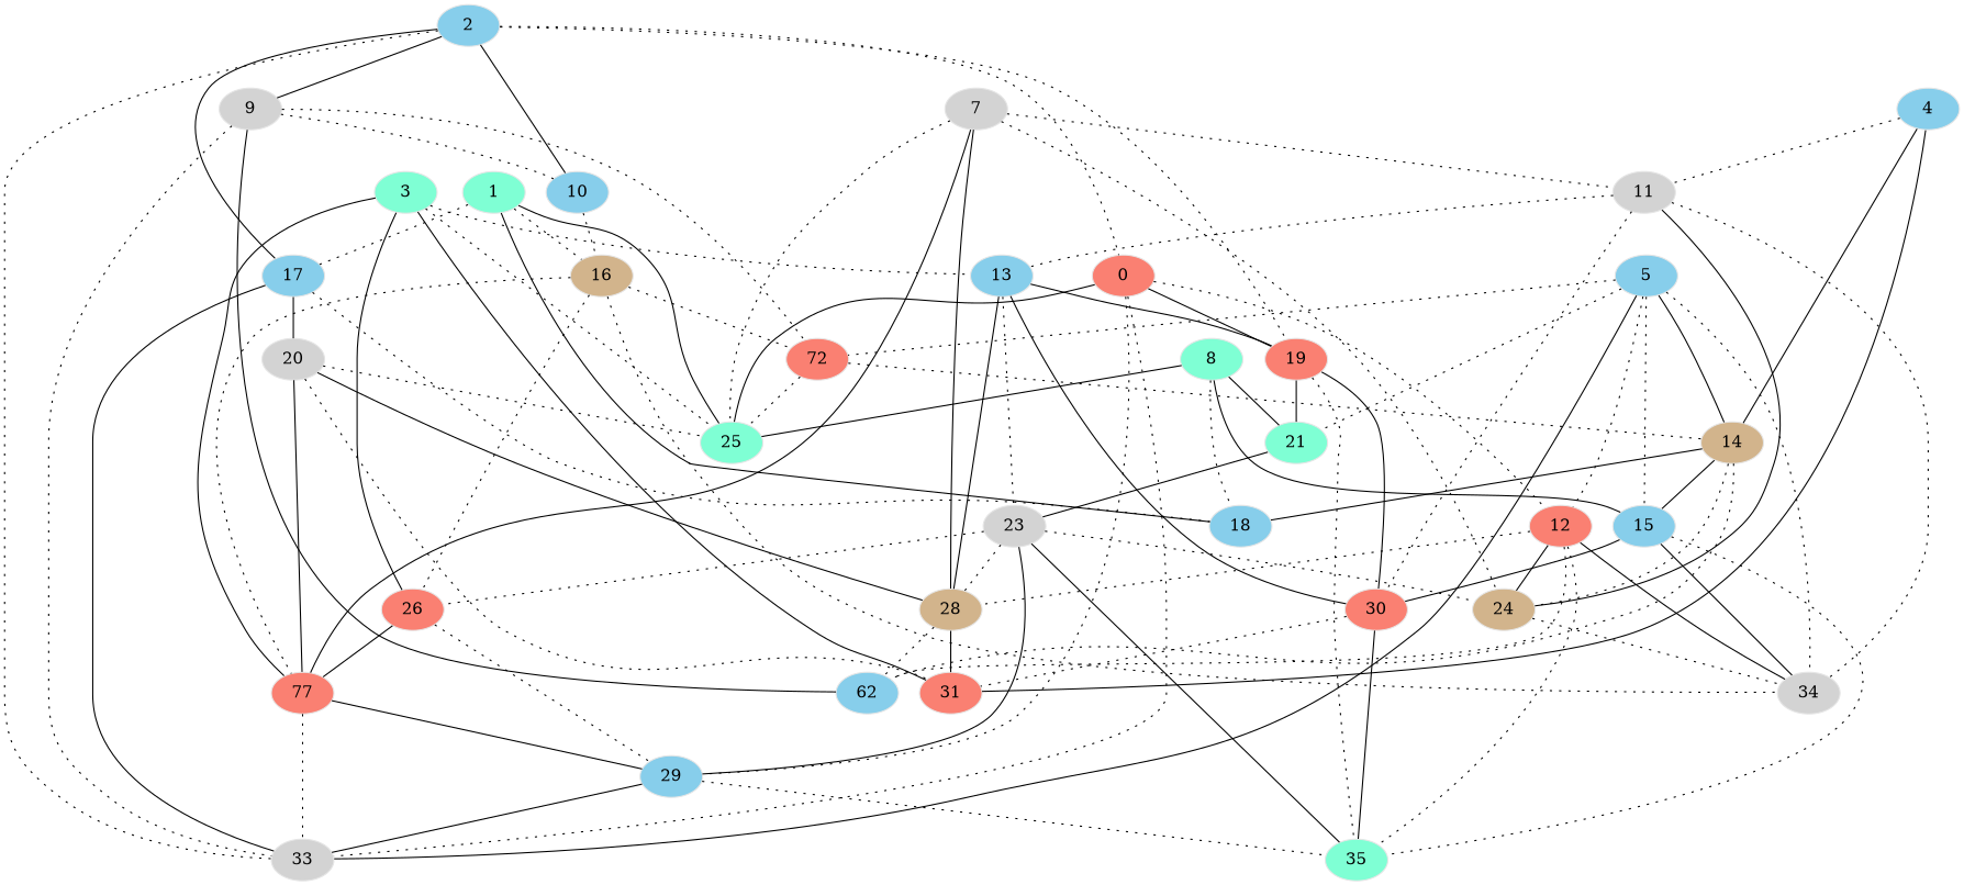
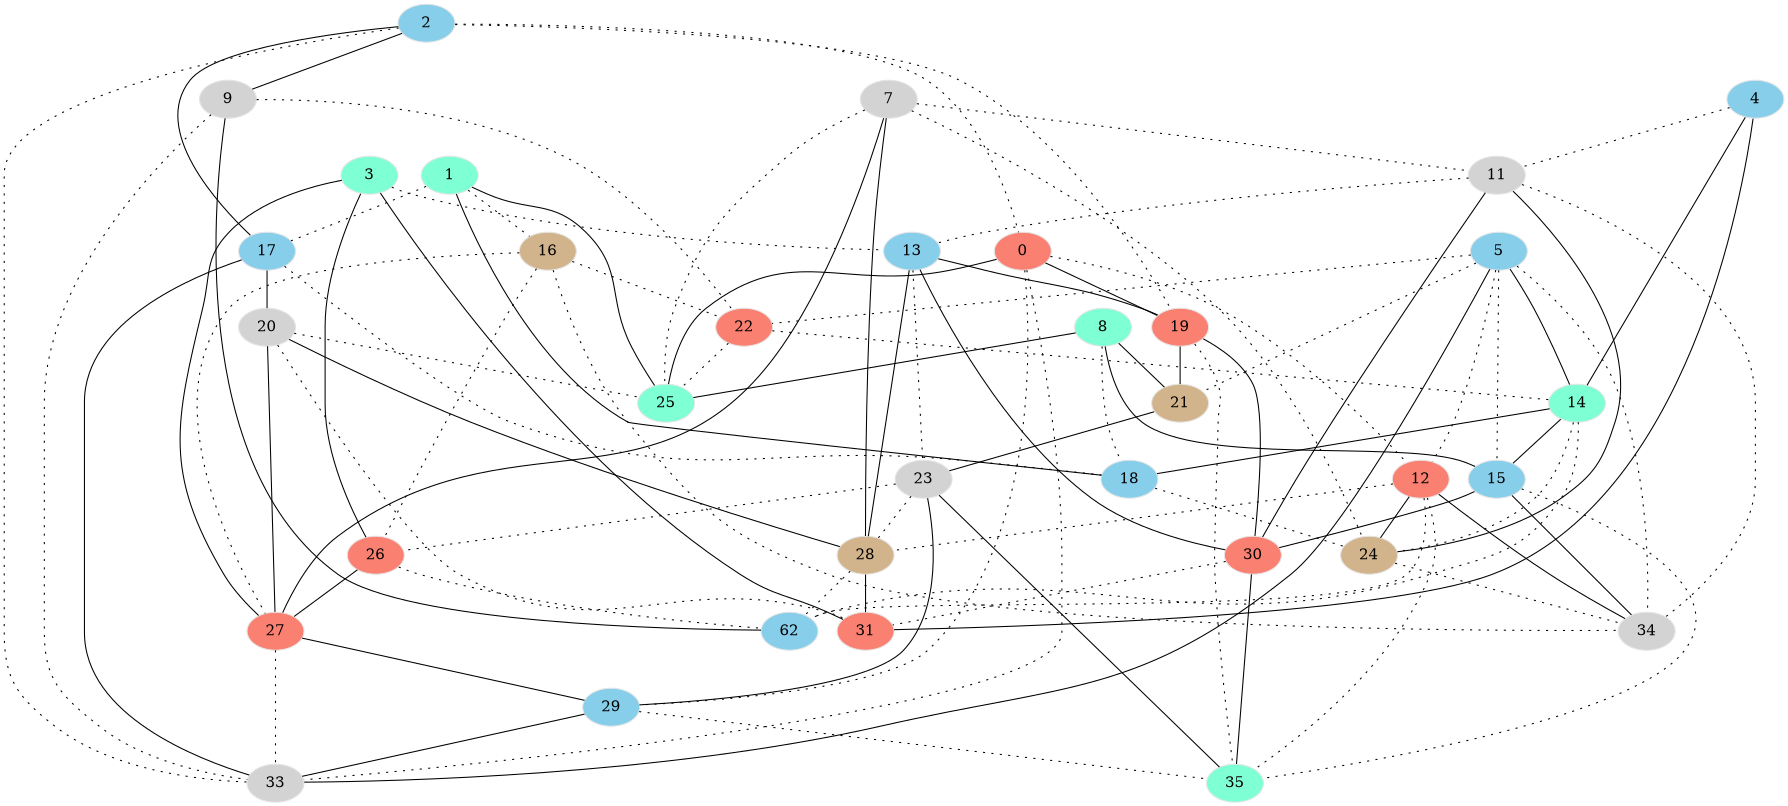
  graph {
    node [color=gray90 fillcolor=skyblue style=filled]
    edge [style=dotted weight=1.0]
    1 [fillcolor=aquamarine]
    16 [fillcolor=tan]
    17
    18
    25 [fillcolor=aquamarine]
    26 [fillcolor=salmon]
-   27 [fillcolor=salmon label=77]
+   27 [fillcolor=salmon]
    34 [fillcolor=lightgrey]
-   22 [fillcolor=salmon label=72]
+   22 [fillcolor=salmon]
    33 [fillcolor=lightgrey]
    20 [fillcolor=lightgrey]
    24 [fillcolor=tan]
    2
    n14 [fillcolor=salmon label=0]
    9 [fillcolor=lightgrey]
-   10
    19 [fillcolor=salmon]
    12 [fillcolor=salmon]
    29
    n20 [label=62]
-   21 [fillcolor=aquamarine]
+   21 [fillcolor=tan]
    30 [fillcolor=salmon]
    35 [fillcolor=aquamarine]
    3 [fillcolor=aquamarine]
    13
    31 [fillcolor=salmon]
    28 [fillcolor=tan]
    23 [fillcolor=lightgrey]
    4
    11 [fillcolor=lightgrey]
-   14 [fillcolor=tan]
+   14 [fillcolor=aquamarine]
    15
    5
    7 [fillcolor=lightgrey]
    8 [fillcolor=aquamarine]
    1 -- 16
    1 -- 17
    1 -- 18 [style=solid]
    1 -- 25 [style=solid]
    16 -- 26
    16 -- 27
    16 -- 34
    16 -- 22
    17 -- 18 [weight=2.0]
    17 -- 33 [style=solid]
    17 -- 20 [style=solid]
-   23 -- 24
+   18 -- 24
    26 -- 27 [style=solid]
-   26 -- 29
+   26 -- n20
    27 -- 33 [weight=2.0]
    27 -- 29 [style=solid]
    22 -- 25 [weight=2.0]
    22 -- 14
    20 -- 25
    20 -- 27 [style=solid]
    20 -- 31
    20 -- 28 [style=solid]
    24 -- 34
    2 -- 17 [style=solid]
    2 -- 33
    2 -- n14
    2 -- 9 [style=solid]
-   2 -- 10 [style=solid]
    2 -- 19
    n14 -- 25 [style=solid]
    n14 -- 33
    n14 -- 19 [style=solid]
    n14 -- 12
    n14 -- 29
    9 -- 22
    9 -- 33
-   9 -- 10
    9 -- n20 [style=solid weight=2.0]
-   10 -- 16
    19 -- 21 [style=solid]
    19 -- 30 [style=solid]
    19 -- 35
    12 -- 34 [style=solid]
    12 -- 24 [style=solid]
    12 -- n20 [weight=2.0]
    12 -- 35
    12 -- 28
    29 -- 33 [style=solid]
    29 -- 35
    21 -- 23 [style=solid weight=2.0]
    30 -- 35 [style=solid]
    30 -- 31 [weight=2.0]
-   3 -- 25
    3 -- 26 [style=solid]
    3 -- 27 [style=solid]
    3 -- 13 [weight=2.0]
    3 -- 31 [style=solid]
    13 -- 19 [style=solid]
    13 -- 30 [style=solid]
    13 -- 28 [style=solid weight=2.0]
    13 -- 23
    28 -- n20
    28 -- 31 [style=solid]
    23 -- 26 [weight=2.0]
    23 -- 29 [style=solid]
    23 -- 35 [style=solid]
    23 -- 28
    4 -- 31 [style=solid]
    4 -- 11
    4 -- 14 [style=solid]
    11 -- 34 [weight=2.0]
    11 -- 24 [style=solid]
-   11 -- 30
+   11 -- 30 [style=solid]
    11 -- 13
    14 -- 18 [style=solid weight=3.0]
    14 -- 24
    14 -- n20
    14 -- 15 [style=solid]
    15 -- 34 [style=solid]
    15 -- 30 [style=solid]
    15 -- 35
    5 -- 34 [weight=2.0]
    5 -- 22
    5 -- 33 [style=solid]
    5 -- 12
    5 -- 21
    5 -- 14 [style=solid]
    5 -- 15
    7 -- 25
    7 -- 27 [style=solid]
    7 -- 24
    7 -- 28 [style=solid]
    7 -- 11 [weight=2.0]
    8 -- 18
    8 -- 25 [style=solid]
    8 -- 21 [style=solid]
    8 -- 15 [style=solid]
  }
